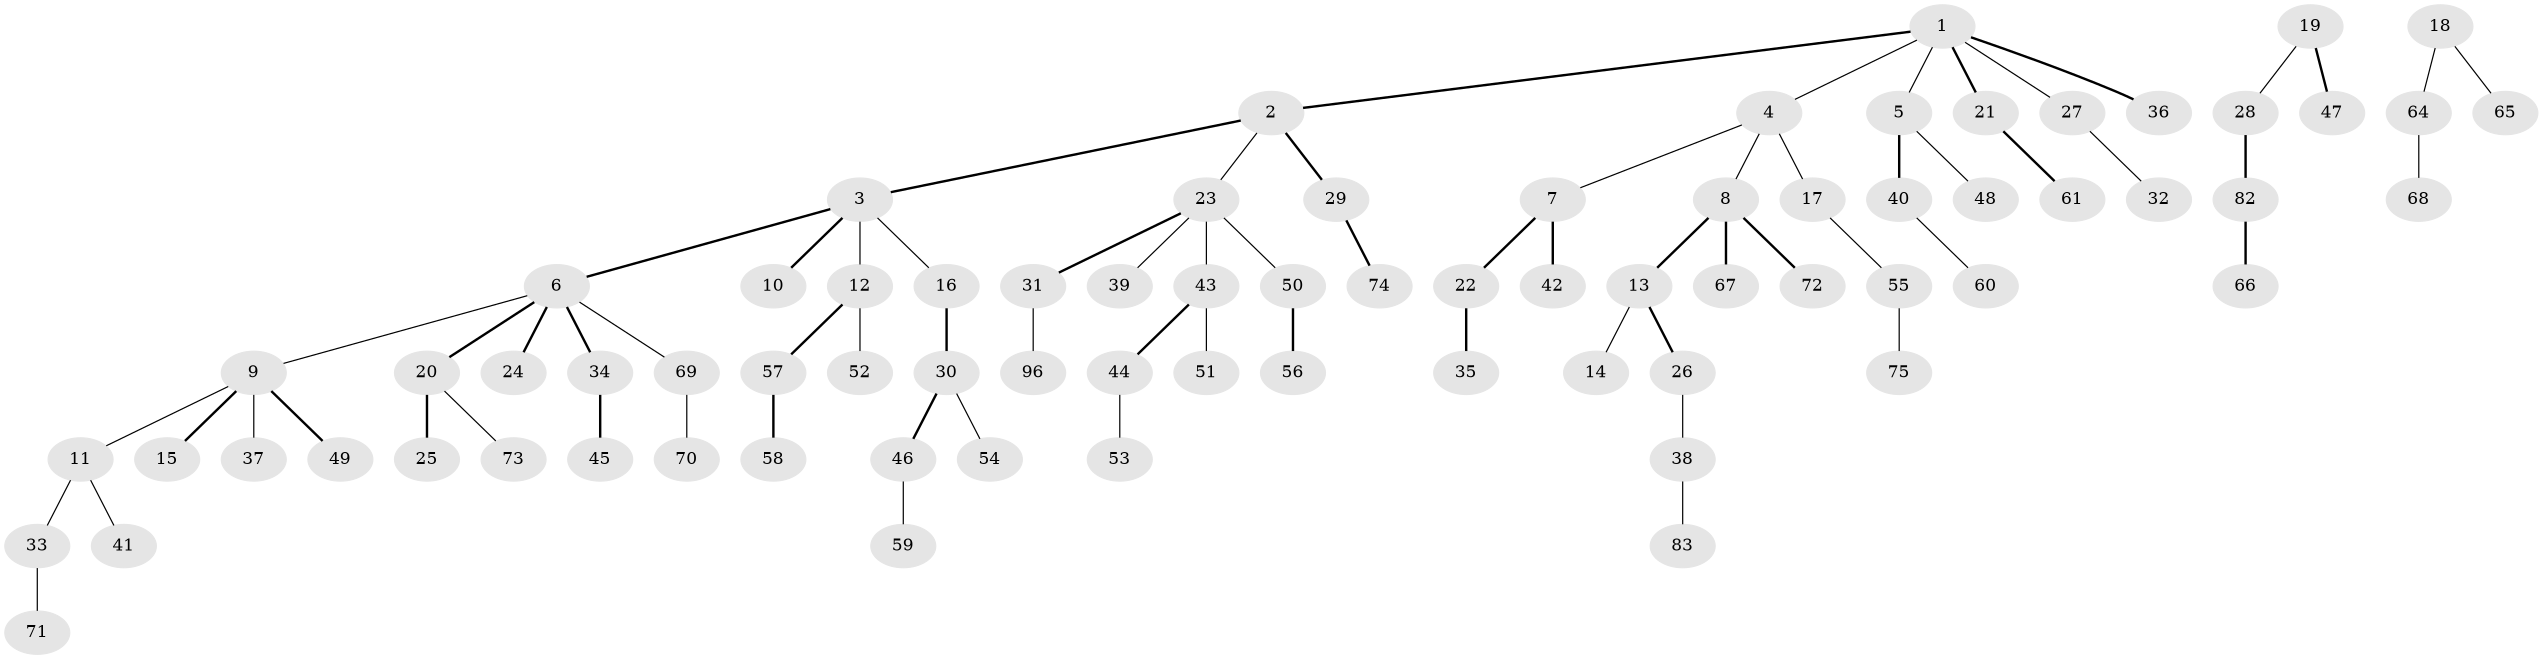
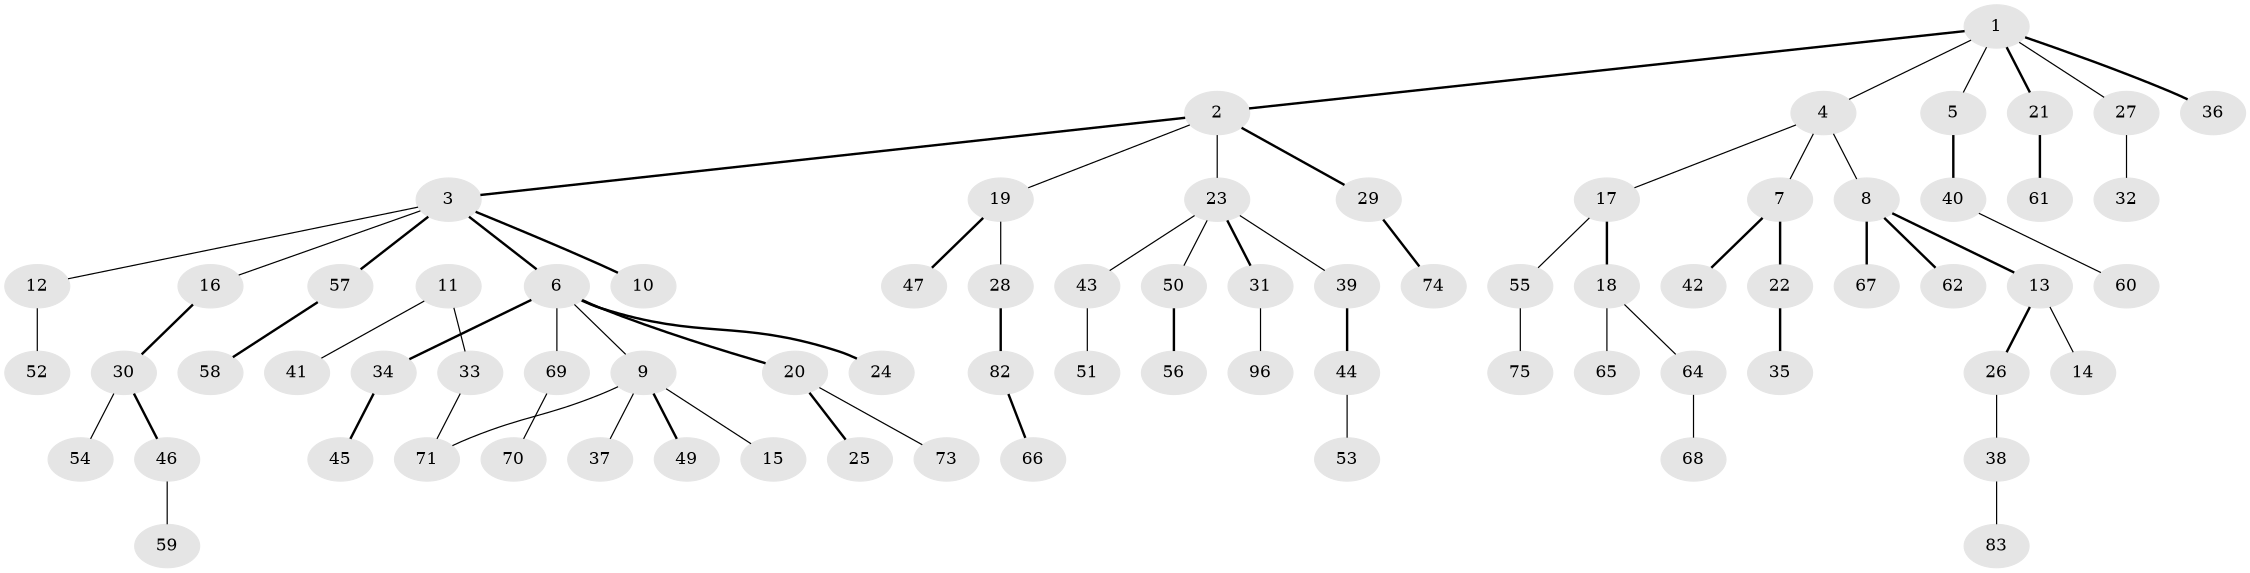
  graph {
    node [color=gray90 style=filled]
    edge [style=solid]
    1
    2
    4
    5
    21
    27
    36
    3
    19
    23
    29
    7
    8
    17
    40
-   48
    61
    32
    6
    10
    12
    16
    57
    28
    47
    31
    39
    43
    50
    74
    9
    20
    24
    34
    69
    52
    30
    58
    22
    42
    13
    67
-   72
+   72 [label=62]
    18
    55
    60
    11
    15
    37
    49
    25
    73
    45
    70
    35
    14
    26
    33
    41
    71
    38
    46
    54
    64
    65
    75
    68
    n68 [label=82]
    n69 [label=96]
    44
    51
    56
    n73 [label=83]
    66
    59
    53
    1 -- 2 [style=bold]
    1 -- 4
    1 -- 5
    1 -- 21 [style=bold]
    1 -- 27
    1 -- 36 [style=bold]
    2 -- 3 [style=bold]
+   2 -- 19
    2 -- 23
    2 -- 29 [style=bold]
    4 -- 7
    4 -- 8
    4 -- 17
    5 -- 40 [style=bold]
-   5 -- 48
    21 -- 61 [style=bold]
    27 -- 32
    3 -- 6 [style=bold]
    3 -- 10 [style=bold]
    3 -- 12
    3 -- 16
-   12 -- 57 [style=bold]
+   3 -- 57 [style=bold]
    19 -- 28
    19 -- 47 [style=bold]
    23 -- 31 [style=bold]
    23 -- 39
    23 -- 43
    23 -- 50
    29 -- 74 [style=bold]
    7 -- 22 [style=bold]
    7 -- 42 [style=bold]
    8 -- 13 [style=bold]
    8 -- 67 [style=bold]
    8 -- 72 [style=bold]
+   17 -- 18 [style=bold]
    17 -- 55
    40 -- 60
    6 -- 9
    6 -- 20 [style=bold]
    6 -- 24 [style=bold]
    6 -- 34 [style=bold]
    6 -- 69
    12 -- 52
    16 -- 30 [style=bold]
    57 -- 58 [style=bold]
    28 -- n68 [style=bold]
    31 -- n69
-   43 -- 44 [style=bold]
+   39 -- 44 [style=bold]
    43 -- 51
    50 -- 56 [style=bold]
-   9 -- 11
-   9 -- 15 [style=bold]
+   9 -- 71
+   9 -- 15
    9 -- 37
    9 -- 49 [style=bold]
    20 -- 25 [style=bold]
    20 -- 73
    34 -- 45 [style=bold]
    69 -- 70
    30 -- 46 [style=bold]
    30 -- 54
    22 -- 35 [style=bold]
    13 -- 14
    13 -- 26 [style=bold]
    18 -- 64
    18 -- 65
    55 -- 75
    11 -- 33
    11 -- 41
    26 -- 38
    33 -- 71
    38 -- n73
    46 -- 59
    64 -- 68
    n68 -- 66 [style=bold]
    44 -- 53
  }
